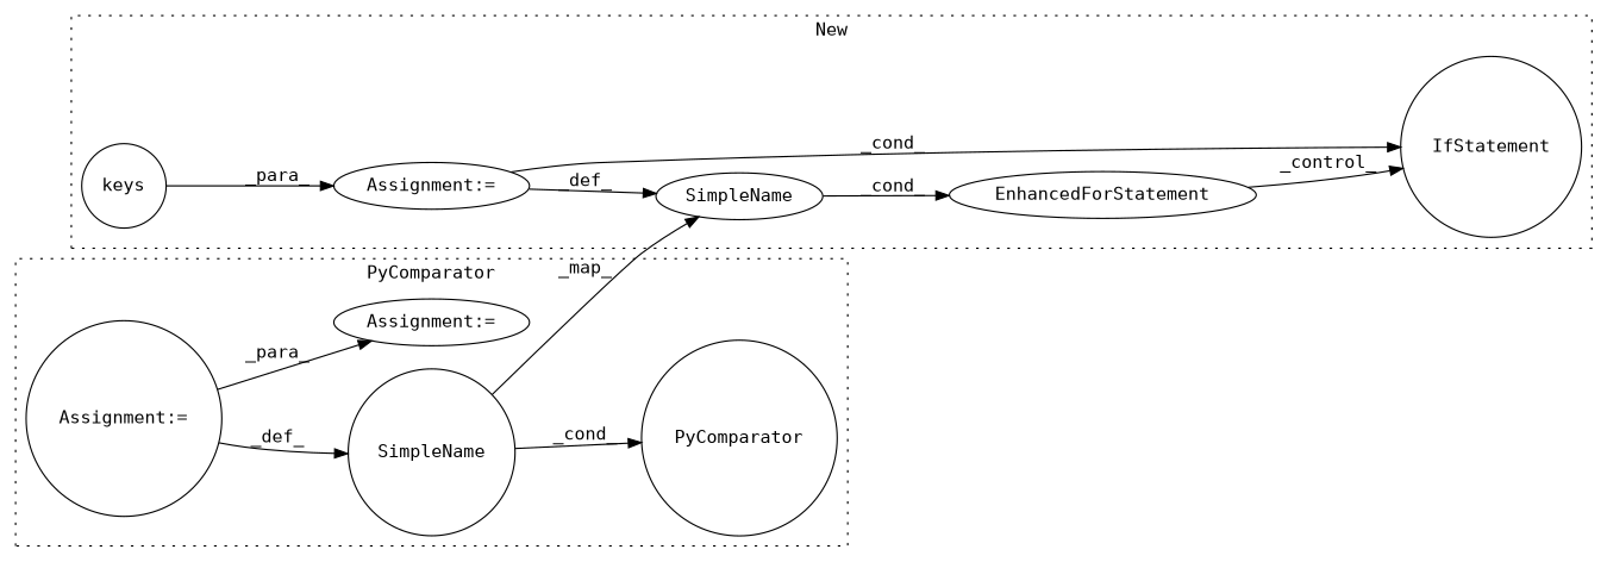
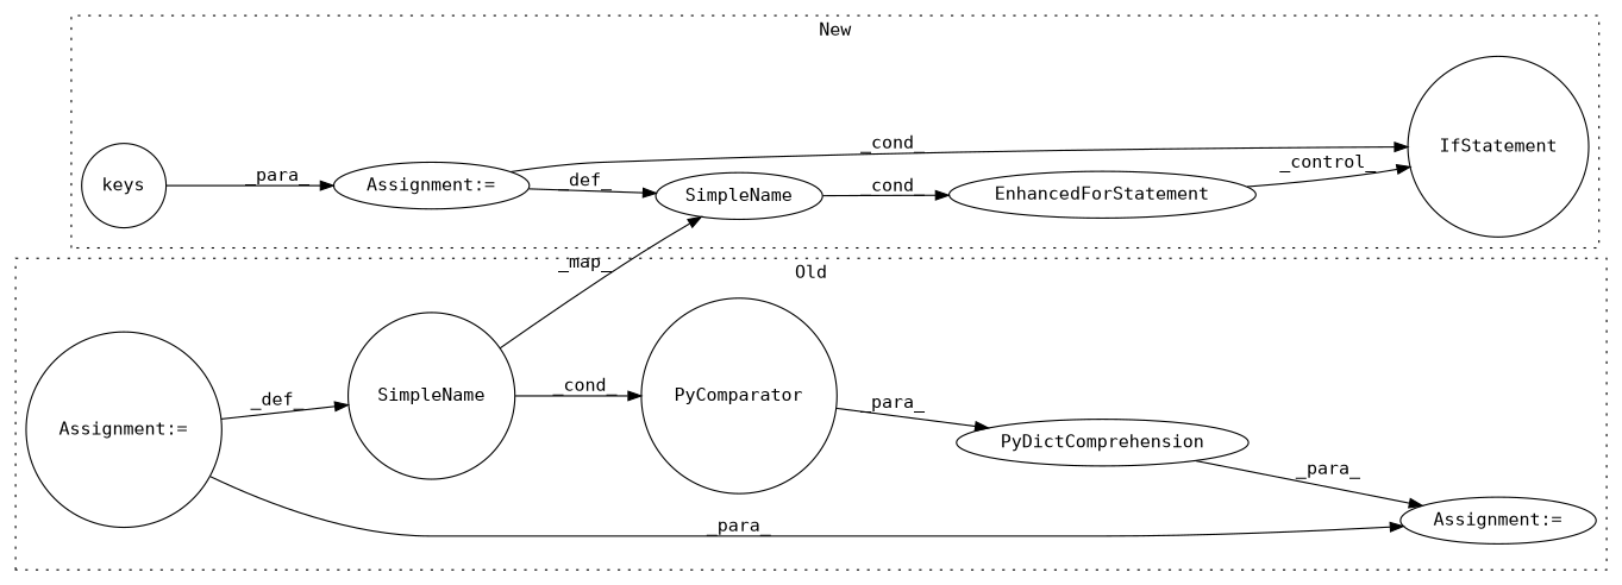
  digraph {
    fontname="DejaVu Sans Mono"
    rankdir=LR
    node [a=7 fontname="DejaVu Sans Mono" l=63 s=1409 shape=ellipse]
    edge [fontname="DejaVu Sans Mono"]
+   n1 [a=110 l=157 label=PyDictComprehension s=1323]
    n2 [a=113 label=PyComparator shape=circle]
    n3 [label="Assignment:=" shape=circle]
    n4 [l=12 label="Assignment:=" s=1311]
    n5 [a=42 l=3 label=SimpleName s=1412 shape=circle]
    n6 [a=32 l=6 label=keys s=1420 shape=circle]
    n7 [l="53,2" label="Assignment:=" s="1346,1426"]
    n8 [a=70 l="53,2" label=EnhancedForStatement s="1346,1426"]
    n9 [a=25 l="4,2" label=IfStatement s="1436,1479" shape=circle]
    n10 [a=42 l=3 label=SimpleName s=1403]
    subgraph cluster_1 {
-     label=PyComparator
+     label=Old
      style=dotted
+     n1
      n2
      n3
      n4
      n5
    }
    subgraph cluster_2 {
      label=New
      style=dotted
      n6
      n7
      n8
      n9
      n10
    }
+   n1 -> n4 [label=_para_]
+   n2 -> n1 [label=_para_]
    n3 -> n4 [label=_para_]
    n3 -> n5 [label=_def_]
    n5 -> n2 [label=_cond_]
    n5 -> n10 [label=_map_]
    n6 -> n7 [label=_para_]
    n7 -> n9 [label=_cond_]
    n7 -> n10 [label=_def_]
    n8 -> n9 [label=_control_]
    n10 -> n8 [label=_cond_]
  }
